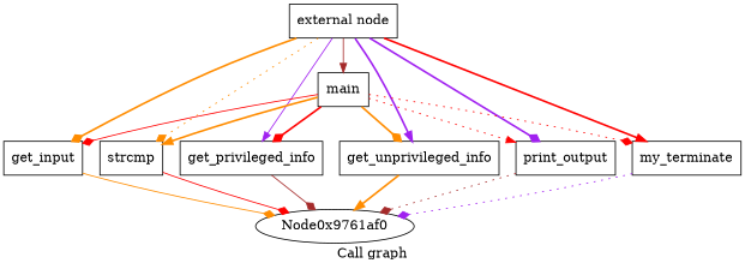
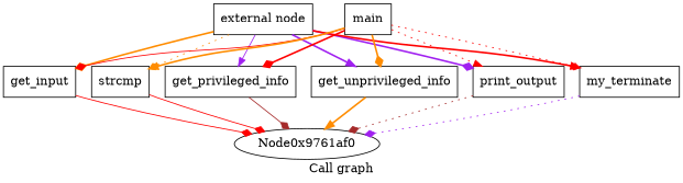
  digraph {
    label="Call graph"
    node [shape=record]
    edge [arrowhead=diamond color=darkorange style=bold]
    n1 [label="{external node}"]
    n2 [label="{main}"]
    n3 [label="{get_input}"]
    n4 [label="{strcmp}"]
    n5 [label="{get_privileged_info}"]
    n6 [label="{get_unprivileged_info}"]
    n7 [label="{print_output}"]
    n8 [label="{my_terminate}"]
    n9 [label=Node0x9761af0 shape=""]
-   n1 -> n2 [arrowhead=normal color=brown style=solid]
    n1 -> n3
    n1 -> n4 [style=dotted]
    n1 -> n5 [arrowhead=normal color=purple style=solid]
    n1 -> n6 [arrowhead=normal color=purple]
    n1 -> n7 [color=purple]
    n1 -> n8 [arrowhead=normal color=red]
    n2 -> n3 [color=red style=solid]
    n2 -> n4 [arrowhead=normal]
    n2 -> n5 [color=red]
    n2 -> n6
    n2 -> n7 [arrowhead=normal color=red style=dotted]
    n2 -> n8 [color=red style=dotted]
-   n3 -> n9 [style=solid]
+   n3 -> n9 [color=red style=solid]
    n4 -> n9 [color=red style=solid]
    n5 -> n9 [color=brown style=solid]
    n6 -> n9 [arrowhead=normal]
    n7 -> n9 [color=brown style=dotted]
    n8 -> n9 [color=purple style=dotted]
  }
